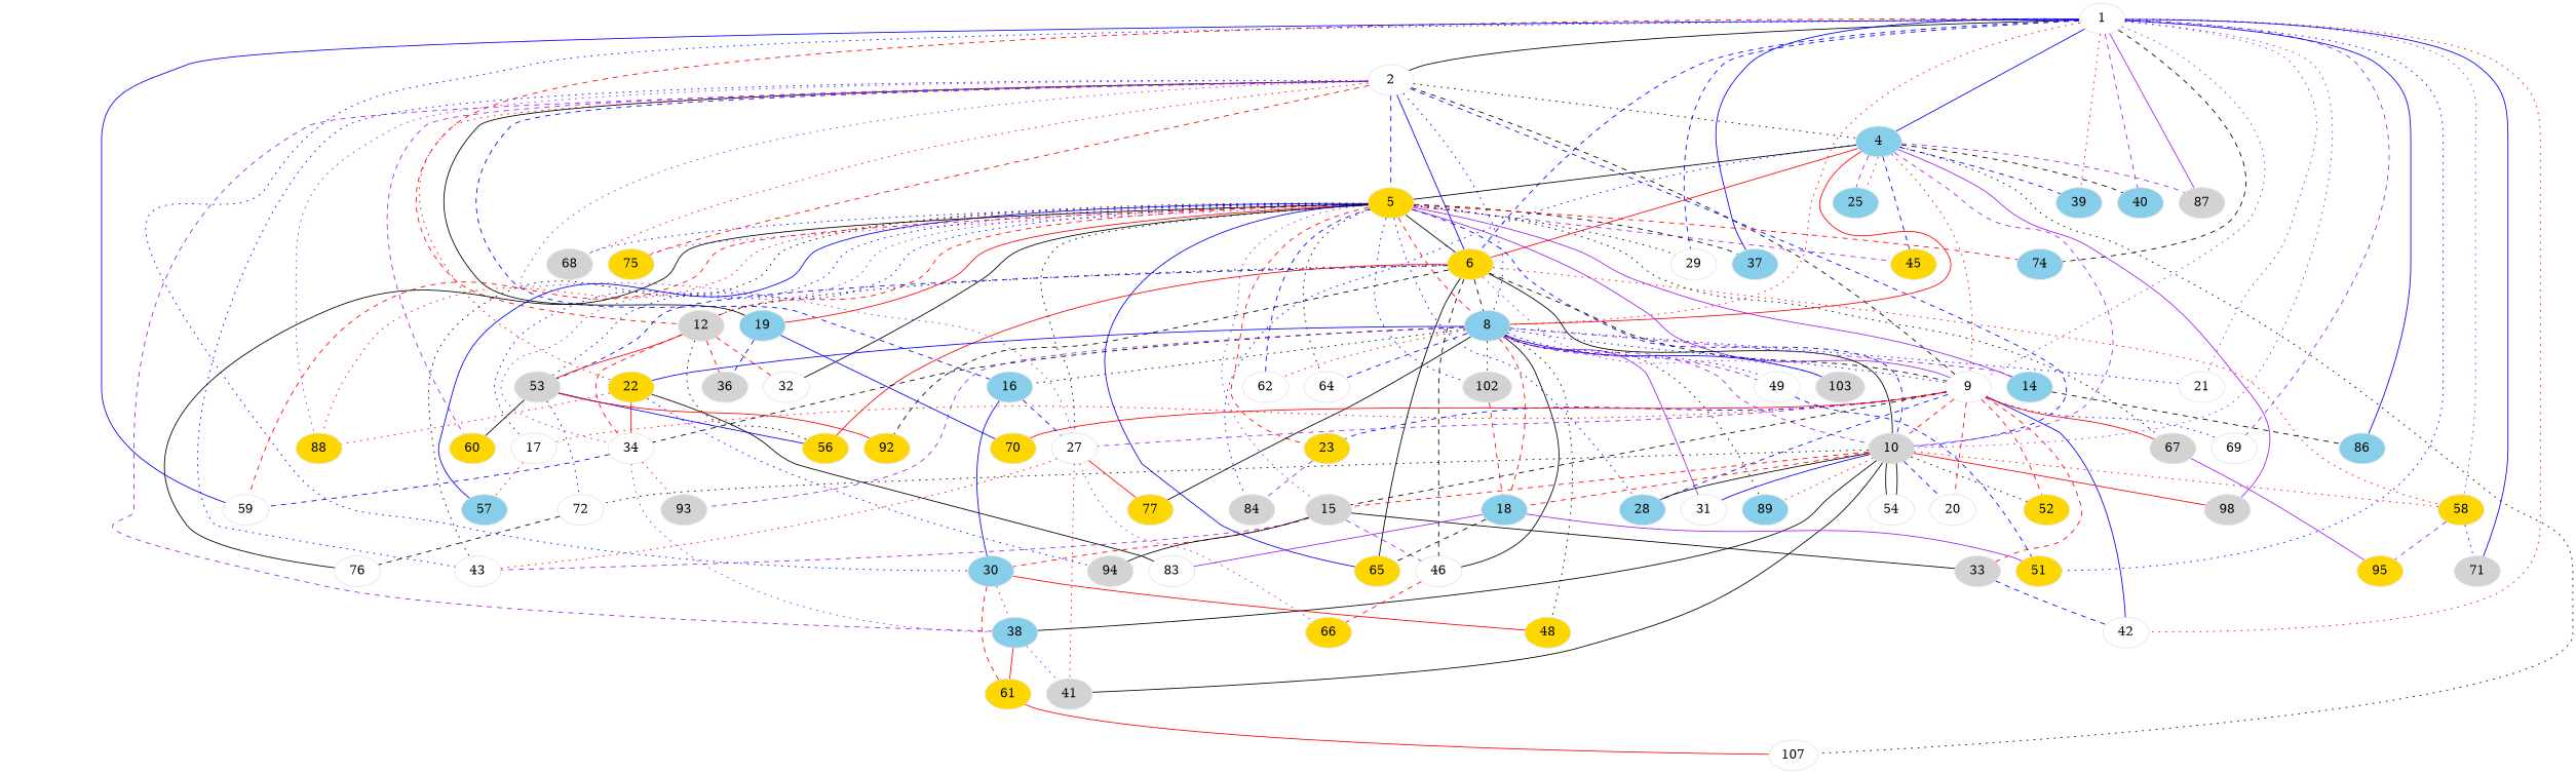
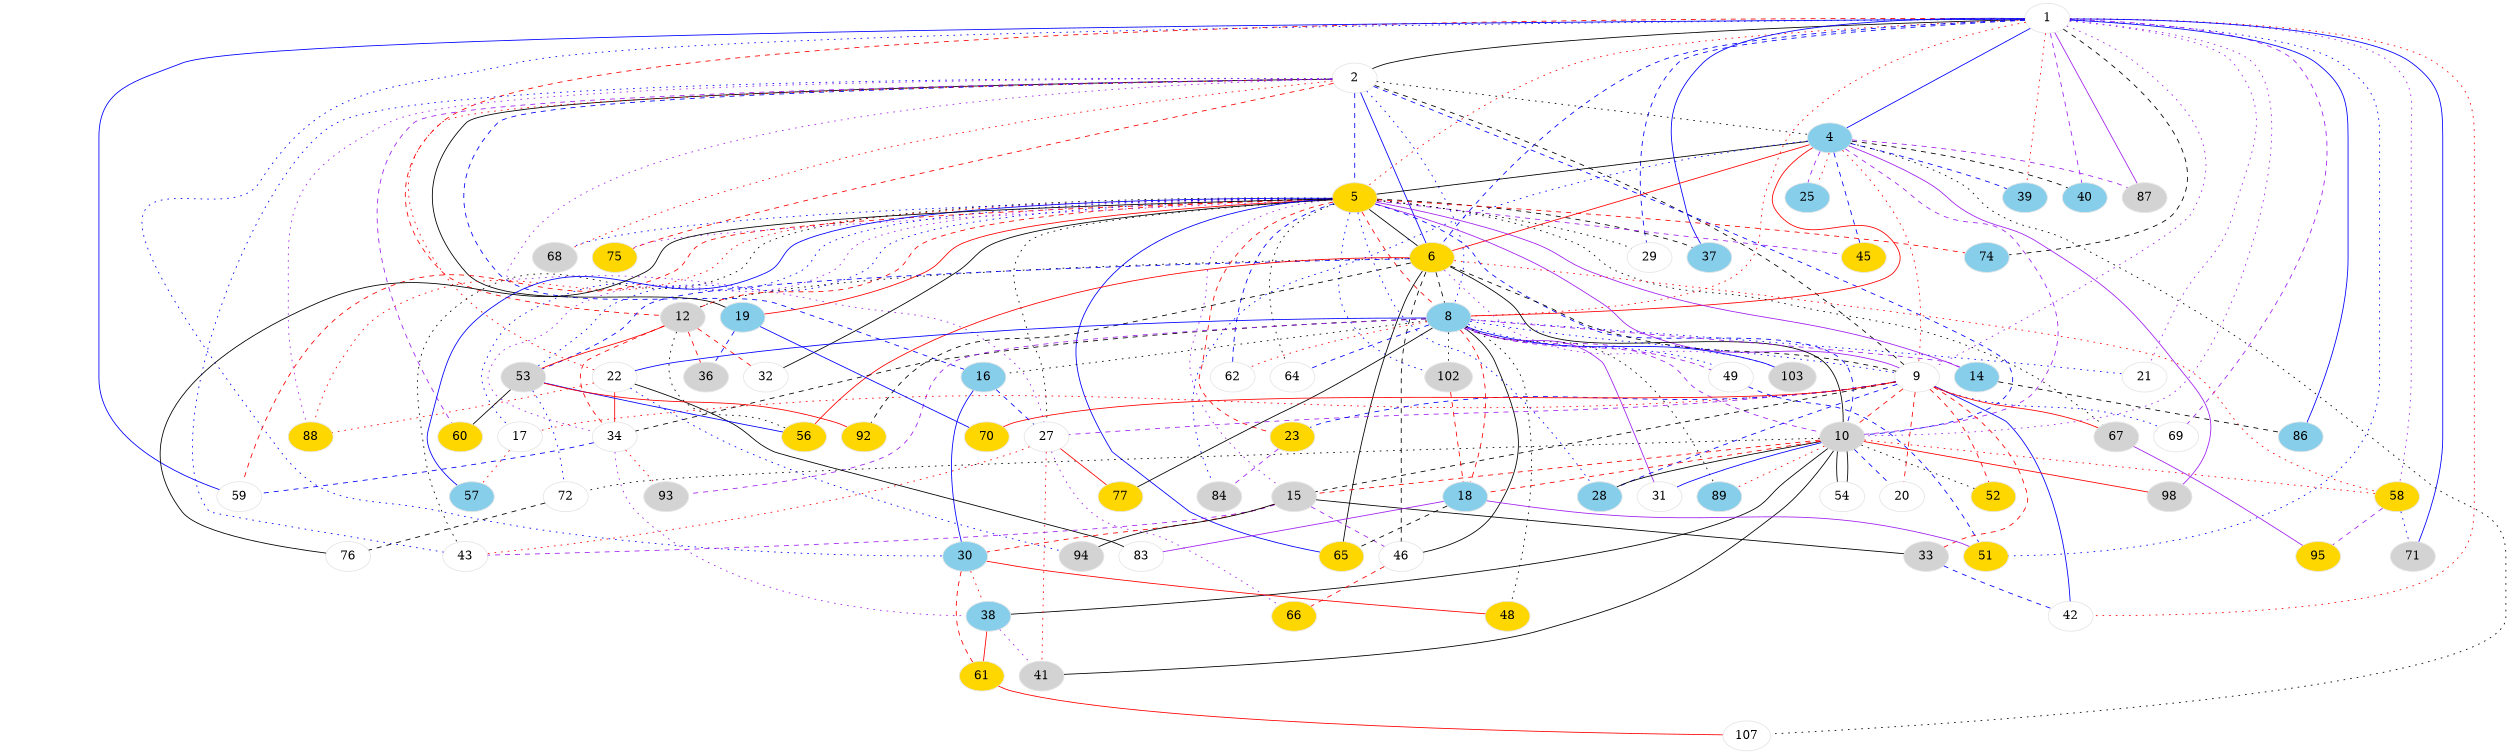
  graph {
    node [color=gray90 fillcolor=white style=filled]
    edge [color=red style=dashed]
    1 [super="+13"]
    2 [super="+3"]
    4 [fillcolor=skyblue super="+106"]
    5 [fillcolor=gold super="+7"]
    6 [fillcolor=gold super="+104"]
    8 [fillcolor=skyblue super="+78"]
    9 [super="+11"]
    10 [fillcolor=lightgrey super="+24"]
    12 [fillcolor=lightgrey]
    21
    29
    30 [fillcolor=skyblue super="+35"]
    37 [fillcolor=skyblue]
    39 [fillcolor=skyblue]
    40 [fillcolor=skyblue]
    42 [super="+50"]
    51 [fillcolor=gold]
    58 [fillcolor=gold super="+108"]
    59 [super="+79"]
    69
    71 [fillcolor=lightgrey]
    74 [fillcolor=skyblue super="+91"]
    86 [fillcolor=skyblue]
    87 [fillcolor=lightgrey super="+90"]
    16 [fillcolor=skyblue super="+82"]
    19 [fillcolor=skyblue]
-   22 [fillcolor=gold super="+44"]
+   22 [super="+44"]
    27 [super="+47"]
    38 [fillcolor=skyblue super="+55"]
    43 [super="+99"]
    60 [fillcolor=gold]
    68 [fillcolor=lightgrey]
    75 [fillcolor=gold]
    88 [fillcolor=gold super="+96"]
    25 [fillcolor=skyblue]
    45 [fillcolor=gold super="+97"]
    84 [fillcolor=lightgrey]
    98 [fillcolor=lightgrey]
    107
    14 [fillcolor=skyblue]
    15 [fillcolor=lightgrey super="+73"]
    17
    23 [fillcolor=gold]
    28 [fillcolor=skyblue super="+105"]
    32
    34 [super="+63"]
    53 [fillcolor=lightgrey super="+81"]
    57 [fillcolor=skyblue]
    62
    64
    65 [fillcolor=gold]
    67 [fillcolor=lightgrey]
    76
    102 [fillcolor=lightgrey]
    46 [super="+80"]
    56 [fillcolor=gold super="+100"]
    92 [fillcolor=gold]
    103 [fillcolor=lightgrey]
    18 [fillcolor=skyblue super="+26"]
    31
    48 [fillcolor=gold]
    49 [super="+101"]
    77 [fillcolor=gold]
    89 [fillcolor=skyblue]
    93 [fillcolor=lightgrey]
    20
    33 [fillcolor=lightgrey]
    52 [fillcolor=gold]
    70 [fillcolor=gold]
    41 [fillcolor=lightgrey super="+85"]
    54
    72
    36 [fillcolor=lightgrey]
    61 [fillcolor=gold]
    95 [fillcolor=gold]
    83
    94 [fillcolor=lightgrey]
    66 [fillcolor=gold]
    1 -- 2 [color=black style=solid weight=2]
    1 -- 4 [color=blue style=solid]
+   1 -- 5 [style=dotted weight=2]
    1 -- 6 [color=blue]
    1 -- 8 [style=dotted]
    1 -- 9 [color=purple style=dotted weight=2]
    1 -- 10 [color=purple style=dotted]
    1 -- 12
    1 -- 21 [color=purple style=dotted]
    1 -- 29 [color=blue]
    1 -- 30 [color=blue style=dotted]
    1 -- 37 [color=blue style=solid]
    1 -- 39 [style=dotted]
    1 -- 40 [color=purple]
    1 -- 42 [style=dotted]
    1 -- 51 [color=blue style=dotted]
    1 -- 58 [color=purple style=dotted]
    1 -- 59 [color=blue style=solid]
    1 -- 69 [color=purple]
    1 -- 71 [color=blue style=solid]
    1 -- 74 [color=black]
    1 -- 86 [color=blue style=solid]
    1 -- 87 [color=purple style=solid]
    2 -- 4 [color=black style=dotted weight=2]
    2 -- 5 [color=blue weight=4]
    2 -- 6 [color=blue style=solid weight=2]
    2 -- 8 [color=blue style=dotted weight=2]
    2 -- 9 [color=black weight=2]
    2 -- 10 [color=blue weight=2]
    2 -- 16 [color=blue]
    2 -- 19 [color=black style=solid]
    2 -- 22 [style=dotted]
    2 -- 27 [color=purple style=dotted]
-   2 -- 38 [color=purple]
    2 -- 43 [color=blue style=dotted]
    2 -- 60 [color=purple]
    2 -- 68 [style=dotted]
    2 -- 75
    2 -- 88 [color=purple style=dotted]
    4 -- 5 [color=black style=solid weight=3]
    4 -- 6 [style=solid]
    4 -- 8 [style=solid]
    4 -- 9 [style=dotted]
    4 -- 10 [color=purple]
    4 -- 39 [color=blue]
    4 -- 40 [color=black]
    4 -- 87 [color=purple weight=2]
    4 -- 25 [color=purple]
    4 -- 25 [style=dotted]
    4 -- 45 [color=blue]
    4 -- 84 [color=blue style=dotted]
    4 -- 98 [color=purple style=solid]
    4 -- 107 [color=black style=dotted]
    5 -- 6 [color=black style=solid weight=2]
    5 -- 8 [weight=2]
    5 -- 9 [color=purple style=solid weight=2]
    5 -- 10 [color=blue weight=2]
    5 -- 12
    5 -- 29 [color=black style=dotted]
    5 -- 37 [color=black]
    5 -- 59
    5 -- 74 [weight=2]
    5 -- 19 [style=solid]
    5 -- 27 [color=black style=dotted]
    5 -- 43 [color=black style=dotted]
    5 -- 68 [color=blue style=dotted]
    5 -- 75 [color=purple style=dotted]
    5 -- 88 [style=dotted]
    5 -- 45 [color=purple]
    5 -- 14 [color=purple style=solid]
    5 -- 15 [color=purple style=dotted]
    5 -- 17 [color=blue style=dotted]
    5 -- 23
    5 -- 28 [color=blue style=dotted]
    5 -- 32 [color=black style=solid]
    5 -- 34 [color=purple style=dotted]
    5 -- 53 [color=blue style=dotted]
    5 -- 57 [color=blue style=solid]
    5 -- 62 [color=blue]
    5 -- 64 [color=black style=dotted]
    5 -- 65 [color=blue style=solid]
    5 -- 67 [color=black style=dotted]
    5 -- 76 [color=black style=solid]
    5 -- 102 [color=blue style=dotted]
    6 -- 8 [color=black]
    6 -- 9 [color=black]
    6 -- 10 [color=black style=solid]
    6 -- 12 [color=black style=dotted]
    6 -- 58 [style=dotted]
    6 -- 53 [color=blue]
    6 -- 65 [color=black style=solid]
    6 -- 46 [color=black]
    6 -- 56 [style=solid]
    6 -- 92 [color=black]
    6 -- 103 [color=purple style=dotted]
    8 -- 9 [color=blue style=dotted]
    8 -- 10 [color=purple]
    8 -- 21 [color=blue style=dotted]
    8 -- 16 [color=black style=dotted]
    8 -- 22 [color=blue style=solid]
    8 -- 14 [color=purple]
    8 -- 34 [color=black]
    8 -- 62 [style=dotted]
    8 -- 64 [color=blue]
    8 -- 102 [color=black style=dotted]
    8 -- 46 [color=black style=solid]
    8 -- 103 [color=blue style=solid]
    8 -- 18
    8 -- 31 [color=purple style=solid]
    8 -- 48 [color=black style=dotted]
    8 -- 49 [color=purple]
    8 -- 49 [color=blue style=dotted]
    8 -- 77 [color=black style=solid]
    8 -- 89 [color=black style=dotted]
    8 -- 93 [color=purple]
    9 -- 10
    9 -- 42 [color=blue style=solid]
    9 -- 69 [color=blue style=dotted]
    9 -- 27 [color=purple]
    9 -- 15 [color=black]
    9 -- 17 [style=dotted]
    9 -- 23 [color=blue]
    9 -- 28 [color=blue]
    9 -- 67 [style=solid]
    9 -- 20
    9 -- 33
    9 -- 52
    9 -- 70 [style=solid]
    10 -- 58 [style=dotted]
    10 -- 38 [color=black style=solid]
    10 -- 98 [style=solid]
    10 -- 15
    10 -- 28 [color=black style=solid]
    10 -- 18
    10 -- 31 [color=blue style=solid]
    10 -- 89 [style=dotted]
    10 -- 20 [color=blue]
    10 -- 52 [color=black style=dotted]
    10 -- 41 [color=black style=solid]
    10 -- 54 [color=black style=solid]
    10 -- 54 [color=black style=solid]
    10 -- 72 [color=black style=dotted]
    12 -- 32
    12 -- 34
    12 -- 53 [style=solid]
    12 -- 56 [color=black style=dotted]
    12 -- 36
    30 -- 38 [style=dotted]
    30 -- 48 [style=solid]
    30 -- 61
    58 -- 71 [color=blue style=dotted]
    58 -- 95 [color=purple]
    16 -- 30 [color=blue style=solid]
    16 -- 27 [color=blue]
    19 -- 70 [color=blue style=solid]
    19 -- 36 [color=blue]
    22 -- 88 [style=dotted]
    22 -- 34 [style=solid]
    22 -- 83 [color=black style=solid]
    22 -- 94 [color=blue style=dotted]
    27 -- 43 [style=dotted]
    27 -- 77 [style=solid]
    27 -- 41 [style=dotted]
    27 -- 66 [color=purple style=dotted]
    38 -- 41 [color=purple style=dotted]
    38 -- 61 [style=solid]
    14 -- 86 [color=black]
    15 -- 30
    15 -- 43 [color=purple]
    15 -- 46 [color=purple]
    15 -- 33 [color=black style=solid]
    15 -- 94 [color=black style=solid]
    17 -- 57 [style=dotted]
    23 -- 84 [color=purple]
    34 -- 59 [color=blue]
    34 -- 38 [color=purple style=dotted]
    34 -- 93 [style=dotted]
    53 -- 60 [color=black style=solid]
    53 -- 56 [color=blue style=solid]
    53 -- 92 [style=solid]
    53 -- 72 [color=blue style=dotted]
    67 -- 95 [color=purple style=solid]
    102 -- 18
    46 -- 66
    18 -- 51 [color=purple style=solid]
    18 -- 65 [color=black]
    18 -- 83 [color=purple style=solid]
    49 -- 51 [color=blue]
    33 -- 42 [color=blue]
    72 -- 76 [color=black]
    61 -- 107 [style=solid]
  }
